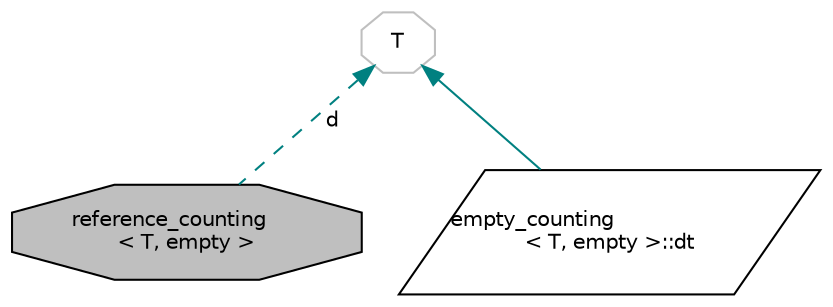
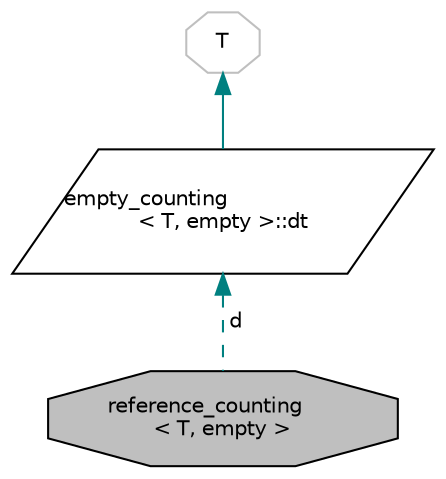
  digraph {
    node [color=black fontname=Helvetica fontsize=10 shape=octagon]
    edge [color=teal dir=back fontname=Helvetica fontsize=10 labelfontname=Helvetica labelfontsize=10]
    n1 [fillcolor=grey75 fontcolor=black height=0.2 label="reference_counting\l\< T, empty \>" style=filled width=0.4]
    n2 [height=0.2 label="empty_counting\l\< T, empty \>::dt" shape=parallelogram width=0.4]
    n3 [color=grey75 height=0.2 label=T width=0.4]
-   n3 -> n1 [label=" d" style=dashed]
+   n2 -> n1 [label=" d" style=dashed]
    n3 -> n2 [style=solid]
  }
